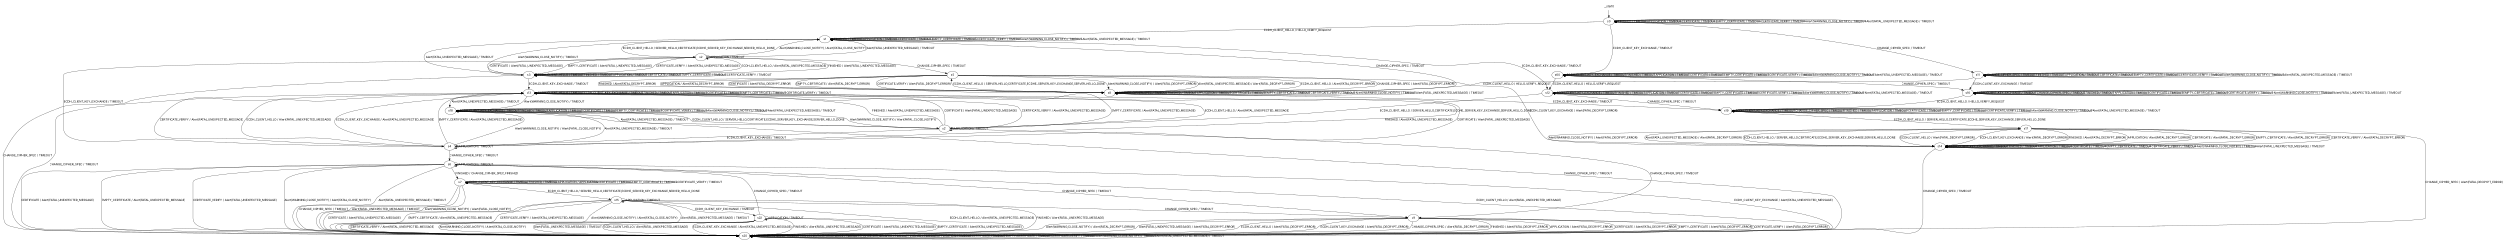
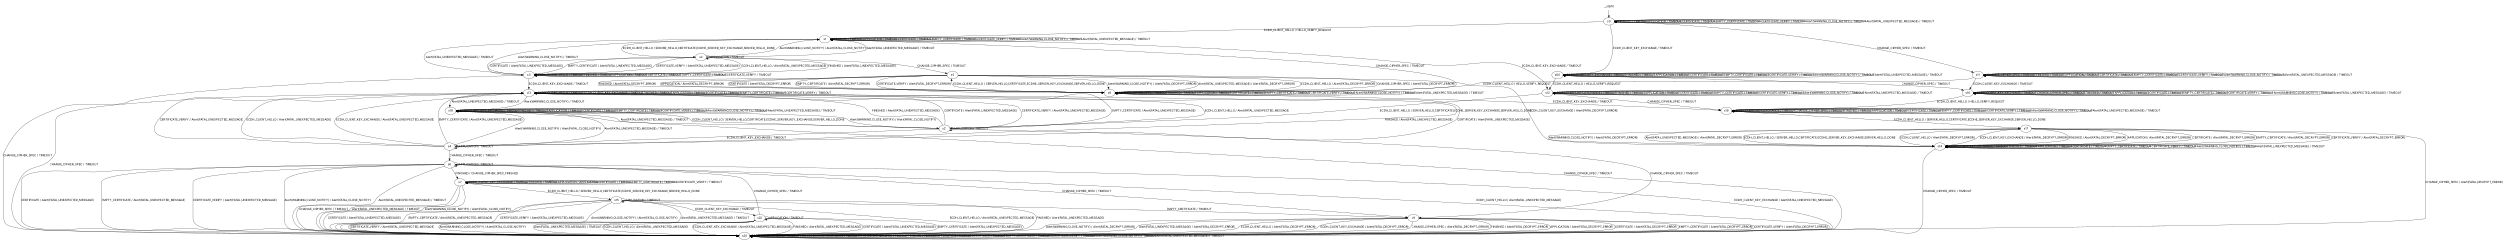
  digraph {
    fontname=Inter
    node [fontname=Inter]
    edge [fontname=Inter]
    n1 [label=s0]
    n2 [label=s1]
    n3 [label=s60]
    n4 [label=s11]
    n5 [label=s2]
    n6 [label=s8]
    n7 [label=s12]
    n8 [label=s16]
    n9 [label=s3]
    n10 [label=s4]
    n11 [label=s5]
    n12 [label=s19]
    n13 [label=s21]
    n14 [label=s13]
    n15 [label=s20]
    n16 [label=s6]
    n17 [label=s18]
    n18 [label=s14]
    n19 [label=s17]
    n20 [label=s9]
    n21 [label=s7]
    n22 [label=s15]
    n23 [label=s22]
    __start0 [shape=none]
    n1 -> n1 [label="FINISHED / TIMEOUT"]
    n1 -> n1 [label="APPLICATION / TIMEOUT"]
    n1 -> n1 [label="CERTIFICATE / TIMEOUT"]
    n1 -> n1 [label="EMPTY_CERTIFICATE / TIMEOUT"]
    n1 -> n1 [label="CERTIFICATE_VERIFY / TIMEOUT"]
    n1 -> n1 [label="Alert(WARNING,CLOSE_NOTIFY) / TIMEOUT"]
    n1 -> n1 [label="Alert(FATAL,UNEXPECTED_MESSAGE) / TIMEOUT"]
    n1 -> n2 [label="ECDH_CLIENT_HELLO / HELLO_VERIFY_REQUEST"]
    n1 -> n3 [label="ECDH_CLIENT_KEY_EXCHANGE / TIMEOUT"]
    n1 -> n4 [label="CHANGE_CIPHER_SPEC / TIMEOUT"]
    n2 -> n2 [label="FINISHED / TIMEOUT"]
    n2 -> n2 [label="APPLICATION / TIMEOUT"]
    n2 -> n2 [label="CERTIFICATE / TIMEOUT"]
    n2 -> n2 [label="EMPTY_CERTIFICATE / TIMEOUT"]
    n2 -> n2 [label="CERTIFICATE_VERIFY / TIMEOUT"]
    n2 -> n2 [label="Alert(WARNING,CLOSE_NOTIFY) / TIMEOUT"]
    n2 -> n2 [label="Alert(FATAL,UNEXPECTED_MESSAGE) / TIMEOUT"]
    n2 -> n5 [label="ECDH_CLIENT_HELLO / SERVER_HELLO,CERTIFICATE,ECDHE_SERVER_KEY_EXCHANGE,SERVER_HELLO_DONE"]
    n2 -> n6 [label="CHANGE_CIPHER_SPEC / TIMEOUT"]
    n2 -> n7 [label="ECDH_CLIENT_KEY_EXCHANGE / TIMEOUT"]
    n3 -> n3 [label="ECDH_CLIENT_KEY_EXCHANGE / TIMEOUT"]
    n3 -> n3 [label="FINISHED / TIMEOUT"]
    n3 -> n3 [label="APPLICATION / TIMEOUT"]
    n3 -> n3 [label="CERTIFICATE / TIMEOUT"]
    n3 -> n3 [label="EMPTY_CERTIFICATE / TIMEOUT"]
    n3 -> n3 [label="CERTIFICATE_VERIFY / TIMEOUT"]
    n3 -> n3 [label="Alert(WARNING,CLOSE_NOTIFY) / TIMEOUT"]
    n3 -> n3 [label="Alert(FATAL,UNEXPECTED_MESSAGE) / TIMEOUT"]
    n3 -> n7 [label="ECDH_CLIENT_HELLO / HELLO_VERIFY_REQUEST"]
    n3 -> n8 [label="CHANGE_CIPHER_SPEC / TIMEOUT"]
    n4 -> n4 [label="CHANGE_CIPHER_SPEC / TIMEOUT"]
    n4 -> n4 [label="FINISHED / TIMEOUT"]
    n4 -> n4 [label="APPLICATION / TIMEOUT"]
    n4 -> n4 [label="CERTIFICATE / TIMEOUT"]
    n4 -> n4 [label="EMPTY_CERTIFICATE / TIMEOUT"]
    n4 -> n4 [label="CERTIFICATE_VERIFY / TIMEOUT"]
    n4 -> n4 [label="Alert(WARNING,CLOSE_NOTIFY) / TIMEOUT"]
    n4 -> n4 [label="Alert(FATAL,UNEXPECTED_MESSAGE) / TIMEOUT"]
    n4 -> n6 [label="ECDH_CLIENT_HELLO / HELLO_VERIFY_REQUEST"]
    n4 -> n8 [label="ECDH_CLIENT_KEY_EXCHANGE / TIMEOUT"]
    n5 -> n2 [label="Alert(WARNING,CLOSE_NOTIFY) / Alert(FATAL,CLOSE_NOTIFY)"]
    n5 -> n2 [label="Alert(FATAL,UNEXPECTED_MESSAGE) / TIMEOUT"]
    n5 -> n5 [label="APPLICATION / TIMEOUT"]
    n5 -> n9 [label="ECDH_CLIENT_HELLO / Alert(FATAL,UNEXPECTED_MESSAGE)"]
    n5 -> n9 [label="FINISHED / Alert(FATAL,UNEXPECTED_MESSAGE)"]
    n5 -> n9 [label="CERTIFICATE / Alert(FATAL,UNEXPECTED_MESSAGE)"]
    n5 -> n9 [label="EMPTY_CERTIFICATE / Alert(FATAL,UNEXPECTED_MESSAGE)"]
    n5 -> n9 [label="CERTIFICATE_VERIFY / Alert(FATAL,UNEXPECTED_MESSAGE)"]
-   n5 -> n10 [label="ECDH_CLIENT_KEY_EXCHANGE / TIMEOUT"]
    n5 -> n11 [label="CHANGE_CIPHER_SPEC / TIMEOUT"]
    n6 -> n6 [label="CHANGE_CIPHER_SPEC / TIMEOUT"]
    n6 -> n6 [label="FINISHED / TIMEOUT"]
    n6 -> n6 [label="APPLICATION / TIMEOUT"]
    n6 -> n6 [label="CERTIFICATE / TIMEOUT"]
    n6 -> n6 [label="EMPTY_CERTIFICATE / TIMEOUT"]
    n6 -> n6 [label="CERTIFICATE_VERIFY / TIMEOUT"]
    n6 -> n6 [label="Alert(WARNING,CLOSE_NOTIFY) / TIMEOUT"]
    n6 -> n6 [label="Alert(FATAL,UNEXPECTED_MESSAGE) / TIMEOUT"]
    n6 -> n11 [label="ECDH_CLIENT_HELLO / SERVER_HELLO,CERTIFICATE,ECDHE_SERVER_KEY_EXCHANGE,SERVER_HELLO_DONE"]
    n6 -> n12 [label="ECDH_CLIENT_KEY_EXCHANGE / TIMEOUT"]
    n7 -> n7 [label="ECDH_CLIENT_KEY_EXCHANGE / TIMEOUT"]
    n7 -> n7 [label="FINISHED / TIMEOUT"]
    n7 -> n7 [label="APPLICATION / TIMEOUT"]
    n7 -> n7 [label="CERTIFICATE / TIMEOUT"]
    n7 -> n7 [label="EMPTY_CERTIFICATE / TIMEOUT"]
    n7 -> n7 [label="CERTIFICATE_VERIFY / TIMEOUT"]
    n7 -> n7 [label="Alert(WARNING,CLOSE_NOTIFY) / TIMEOUT"]
    n7 -> n7 [label="Alert(FATAL,UNEXPECTED_MESSAGE) / TIMEOUT"]
    n7 -> n12 [label="CHANGE_CIPHER_SPEC / TIMEOUT"]
    n7 -> n13 [label="ECDH_CLIENT_HELLO / SERVER_HELLO,CERTIFICATE,ECDHE_SERVER_KEY_EXCHANGE,SERVER_HELLO_DONE"]
    n8 -> n8 [label="ECDH_CLIENT_KEY_EXCHANGE / TIMEOUT"]
    n8 -> n8 [label="CHANGE_CIPHER_SPEC / TIMEOUT"]
    n8 -> n8 [label="FINISHED / TIMEOUT"]
    n8 -> n8 [label="APPLICATION / TIMEOUT"]
    n8 -> n8 [label="CERTIFICATE / TIMEOUT"]
    n8 -> n8 [label="EMPTY_CERTIFICATE / TIMEOUT"]
    n8 -> n8 [label="CERTIFICATE_VERIFY / TIMEOUT"]
    n8 -> n8 [label="Alert(WARNING,CLOSE_NOTIFY) / TIMEOUT"]
    n8 -> n8 [label="Alert(FATAL,UNEXPECTED_MESSAGE) / TIMEOUT"]
    n8 -> n12 [label="ECDH_CLIENT_HELLO / HELLO_VERIFY_REQUEST"]
    n9 -> n2 [label="Alert(WARNING,CLOSE_NOTIFY) / TIMEOUT"]
    n9 -> n2 [label="Alert(FATAL,UNEXPECTED_MESSAGE) / TIMEOUT"]
    n9 -> n9 [label="ECDH_CLIENT_HELLO / TIMEOUT"]
    n9 -> n9 [label="FINISHED / TIMEOUT"]
    n9 -> n9 [label="APPLICATION / TIMEOUT"]
    n9 -> n9 [label="CERTIFICATE / TIMEOUT"]
    n9 -> n9 [label="EMPTY_CERTIFICATE / TIMEOUT"]
    n9 -> n9 [label="CERTIFICATE_VERIFY / TIMEOUT"]
    n9 -> n14 [label="ECDH_CLIENT_KEY_EXCHANGE / TIMEOUT"]
    n9 -> n15 [label="CHANGE_CIPHER_SPEC / TIMEOUT"]
    n10 -> n10 [label="APPLICATION / TIMEOUT"]
    n10 -> n14 [label="ECDH_CLIENT_HELLO / Alert(FATAL,UNEXPECTED_MESSAGE)"]
    n10 -> n14 [label="ECDH_CLIENT_KEY_EXCHANGE / Alert(FATAL,UNEXPECTED_MESSAGE)"]
    n10 -> n14 [label="FINISHED / Alert(FATAL,UNEXPECTED_MESSAGE)"]
    n10 -> n14 [label="CERTIFICATE / Alert(FATAL,UNEXPECTED_MESSAGE)"]
    n10 -> n14 [label="EMPTY_CERTIFICATE / Alert(FATAL,UNEXPECTED_MESSAGE)"]
    n10 -> n14 [label="CERTIFICATE_VERIFY / Alert(FATAL,UNEXPECTED_MESSAGE)"]
    n10 -> n16 [label="CHANGE_CIPHER_SPEC / TIMEOUT"]
    n10 -> n17 [label="Alert(WARNING,CLOSE_NOTIFY) / Alert(FATAL,CLOSE_NOTIFY)"]
    n10 -> n17 [label="Alert(FATAL,UNEXPECTED_MESSAGE) / TIMEOUT"]
    n11 -> n6 [label="ECDH_CLIENT_HELLO / Alert(FATAL,DECRYPT_ERROR)"]
    n11 -> n6 [label="CHANGE_CIPHER_SPEC / Alert(FATAL,DECRYPT_ERROR)"]
    n11 -> n6 [label="FINISHED / Alert(FATAL,DECRYPT_ERROR)"]
    n11 -> n6 [label="APPLICATION / Alert(FATAL,DECRYPT_ERROR)"]
    n11 -> n6 [label="CERTIFICATE / Alert(FATAL,DECRYPT_ERROR)"]
    n11 -> n6 [label="EMPTY_CERTIFICATE / Alert(FATAL,DECRYPT_ERROR)"]
    n11 -> n6 [label="CERTIFICATE_VERIFY / Alert(FATAL,DECRYPT_ERROR)"]
    n11 -> n6 [label="Alert(WARNING,CLOSE_NOTIFY) / Alert(FATAL,DECRYPT_ERROR)"]
    n11 -> n6 [label="Alert(FATAL,UNEXPECTED_MESSAGE) / Alert(FATAL,DECRYPT_ERROR)"]
    n11 -> n18 [label="ECDH_CLIENT_KEY_EXCHANGE / Alert(FATAL,DECRYPT_ERROR)"]
    n12 -> n12 [label="ECDH_CLIENT_KEY_EXCHANGE / TIMEOUT"]
    n12 -> n12 [label="CHANGE_CIPHER_SPEC / TIMEOUT"]
    n12 -> n12 [label="FINISHED / TIMEOUT"]
    n12 -> n12 [label="APPLICATION / TIMEOUT"]
    n12 -> n12 [label="CERTIFICATE / TIMEOUT"]
    n12 -> n12 [label="EMPTY_CERTIFICATE / TIMEOUT"]
    n12 -> n12 [label="CERTIFICATE_VERIFY / TIMEOUT"]
    n12 -> n12 [label="Alert(WARNING,CLOSE_NOTIFY) / TIMEOUT"]
    n12 -> n12 [label="Alert(FATAL,UNEXPECTED_MESSAGE) / TIMEOUT"]
    n12 -> n19 [label="ECDH_CLIENT_HELLO / SERVER_HELLO,CERTIFICATE,ECDHE_SERVER_KEY_EXCHANGE,SERVER_HELLO_DONE"]
    n13 -> n10 [label="ECDH_CLIENT_KEY_EXCHANGE / TIMEOUT"]
    n13 -> n13 [label="APPLICATION / TIMEOUT"]
    n13 -> n14 [label="ECDH_CLIENT_HELLO / Alert(FATAL,UNEXPECTED_MESSAGE)"]
    n13 -> n14 [label="FINISHED / Alert(FATAL,UNEXPECTED_MESSAGE)"]
    n13 -> n14 [label="CERTIFICATE / Alert(FATAL,UNEXPECTED_MESSAGE)"]
    n13 -> n14 [label="EMPTY_CERTIFICATE / Alert(FATAL,UNEXPECTED_MESSAGE)"]
    n13 -> n14 [label="CERTIFICATE_VERIFY / Alert(FATAL,UNEXPECTED_MESSAGE)"]
    n13 -> n17 [label="Alert(WARNING,CLOSE_NOTIFY) / Alert(FATAL,CLOSE_NOTIFY)"]
    n13 -> n17 [label="Alert(FATAL,UNEXPECTED_MESSAGE) / TIMEOUT"]
    n13 -> n20 [label="CHANGE_CIPHER_SPEC / TIMEOUT"]
    n14 -> n14 [label="ECDH_CLIENT_HELLO / TIMEOUT"]
    n14 -> n14 [label="ECDH_CLIENT_KEY_EXCHANGE / TIMEOUT"]
    n14 -> n14 [label="FINISHED / TIMEOUT"]
    n14 -> n14 [label="APPLICATION / TIMEOUT"]
    n14 -> n14 [label="CERTIFICATE / TIMEOUT"]
    n14 -> n14 [label="EMPTY_CERTIFICATE / TIMEOUT"]
    n14 -> n14 [label="CERTIFICATE_VERIFY / TIMEOUT"]
    n14 -> n15 [label="CHANGE_CIPHER_SPEC / TIMEOUT"]
    n14 -> n17 [label="Alert(WARNING,CLOSE_NOTIFY) / TIMEOUT"]
    n14 -> n17 [label="Alert(FATAL,UNEXPECTED_MESSAGE) / TIMEOUT"]
    n15 -> n15 [label="ECDH_CLIENT_HELLO / TIMEOUT"]
    n15 -> n15 [label="ECDH_CLIENT_KEY_EXCHANGE / TIMEOUT"]
    n15 -> n15 [label="CHANGE_CIPHER_SPEC / TIMEOUT"]
    n15 -> n15 [label="FINISHED / TIMEOUT"]
    n15 -> n15 [label="APPLICATION / TIMEOUT"]
    n15 -> n15 [label="CERTIFICATE / TIMEOUT"]
    n15 -> n15 [label="EMPTY_CERTIFICATE / TIMEOUT"]
    n15 -> n15 [label="CERTIFICATE_VERIFY / TIMEOUT"]
    n15 -> n15 [label="Alert(WARNING,CLOSE_NOTIFY) / TIMEOUT"]
    n15 -> n15 [label="Alert(FATAL,UNEXPECTED_MESSAGE) / TIMEOUT"]
    n16 -> n15 [label="ECDH_CLIENT_HELLO / Alert(FATAL,UNEXPECTED_MESSAGE)"]
    n16 -> n15 [label="ECDH_CLIENT_KEY_EXCHANGE / Alert(FATAL,UNEXPECTED_MESSAGE)"]
    n16 -> n15 [label="CERTIFICATE / Alert(FATAL,UNEXPECTED_MESSAGE)"]
    n16 -> n15 [label="EMPTY_CERTIFICATE / Alert(FATAL,UNEXPECTED_MESSAGE)"]
    n16 -> n15 [label="CERTIFICATE_VERIFY / Alert(FATAL,UNEXPECTED_MESSAGE)"]
    n16 -> n15 [label="Alert(WARNING,CLOSE_NOTIFY) / Alert(FATAL,CLOSE_NOTIFY)"]
    n16 -> n15 [label="Alert(FATAL,UNEXPECTED_MESSAGE) / TIMEOUT"]
    n16 -> n16 [label="APPLICATION / TIMEOUT"]
    n16 -> n20 [label="CHANGE_CIPHER_SPEC / TIMEOUT"]
    n16 -> n21 [label="FINISHED / CHANGE_CIPHER_SPEC,FINISHED"]
    n17 -> n13 [label="ECDH_CLIENT_HELLO / SERVER_HELLO,CERTIFICATE,ECDHE_SERVER_KEY_EXCHANGE,SERVER_HELLO_DONE"]
    n17 -> n15 [label="CHANGE_CIPHER_SPEC / TIMEOUT"]
    n17 -> n17 [label="ECDH_CLIENT_KEY_EXCHANGE / TIMEOUT"]
    n17 -> n17 [label="FINISHED / TIMEOUT"]
    n17 -> n17 [label="APPLICATION / TIMEOUT"]
    n17 -> n17 [label="CERTIFICATE / TIMEOUT"]
    n17 -> n17 [label="EMPTY_CERTIFICATE / TIMEOUT"]
    n17 -> n17 [label="CERTIFICATE_VERIFY / TIMEOUT"]
    n17 -> n17 [label="Alert(WARNING,CLOSE_NOTIFY) / TIMEOUT"]
    n17 -> n17 [label="Alert(FATAL,UNEXPECTED_MESSAGE) / TIMEOUT"]
    n18 -> n15 [label="CHANGE_CIPHER_SPEC / TIMEOUT"]
    n18 -> n18 [label="ECDH_CLIENT_KEY_EXCHANGE / TIMEOUT"]
    n18 -> n18 [label="FINISHED / TIMEOUT"]
    n18 -> n18 [label="APPLICATION / TIMEOUT"]
    n18 -> n18 [label="CERTIFICATE / TIMEOUT"]
    n18 -> n18 [label="EMPTY_CERTIFICATE / TIMEOUT"]
    n18 -> n18 [label="CERTIFICATE_VERIFY / TIMEOUT"]
    n18 -> n18 [label="Alert(WARNING,CLOSE_NOTIFY) / TIMEOUT"]
    n18 -> n18 [label="Alert(FATAL,UNEXPECTED_MESSAGE) / TIMEOUT"]
    n18 -> n19 [label="ECDH_CLIENT_HELLO / SERVER_HELLO,CERTIFICATE,ECDHE_SERVER_KEY_EXCHANGE,SERVER_HELLO_DONE"]
    n19 -> n15 [label="CHANGE_CIPHER_SPEC / Alert(FATAL,DECRYPT_ERROR)"]
    n19 -> n18 [label="ECDH_CLIENT_HELLO / Alert(FATAL,DECRYPT_ERROR)"]
    n19 -> n18 [label="ECDH_CLIENT_KEY_EXCHANGE / Alert(FATAL,DECRYPT_ERROR)"]
    n19 -> n18 [label="FINISHED / Alert(FATAL,DECRYPT_ERROR)"]
    n19 -> n18 [label="APPLICATION / Alert(FATAL,DECRYPT_ERROR)"]
    n19 -> n18 [label="CERTIFICATE / Alert(FATAL,DECRYPT_ERROR)"]
    n19 -> n18 [label="EMPTY_CERTIFICATE / Alert(FATAL,DECRYPT_ERROR)"]
    n19 -> n18 [label="CERTIFICATE_VERIFY / Alert(FATAL,DECRYPT_ERROR)"]
    n19 -> n18 [label="Alert(WARNING,CLOSE_NOTIFY) / Alert(FATAL,DECRYPT_ERROR)"]
    n19 -> n18 [label="Alert(FATAL,UNEXPECTED_MESSAGE) / Alert(FATAL,DECRYPT_ERROR)"]
    n20 -> n15 [label="ECDH_CLIENT_HELLO / Alert(FATAL,DECRYPT_ERROR)"]
    n20 -> n15 [label="ECDH_CLIENT_KEY_EXCHANGE / Alert(FATAL,DECRYPT_ERROR)"]
    n20 -> n15 [label="CHANGE_CIPHER_SPEC / Alert(FATAL,DECRYPT_ERROR)"]
    n20 -> n15 [label="FINISHED / Alert(FATAL,DECRYPT_ERROR)"]
    n20 -> n15 [label="APPLICATION / Alert(FATAL,DECRYPT_ERROR)"]
    n20 -> n15 [label="CERTIFICATE / Alert(FATAL,DECRYPT_ERROR)"]
    n20 -> n15 [label="EMPTY_CERTIFICATE / Alert(FATAL,DECRYPT_ERROR)"]
    n20 -> n15 [label="CERTIFICATE_VERIFY / Alert(FATAL,DECRYPT_ERROR)"]
    n20 -> n15 [label="Alert(WARNING,CLOSE_NOTIFY) / Alert(FATAL,DECRYPT_ERROR)"]
    n20 -> n15 [label="Alert(FATAL,UNEXPECTED_MESSAGE) / Alert(FATAL,DECRYPT_ERROR)"]
    n21 -> n15 [label="CHANGE_CIPHER_SPEC / TIMEOUT"]
    n21 -> n15 [label="Alert(WARNING,CLOSE_NOTIFY) / Alert(FATAL,CLOSE_NOTIFY)"]
    n21 -> n15 [label="Alert(FATAL,UNEXPECTED_MESSAGE) / TIMEOUT"]
    n21 -> n21 [label="ECDH_CLIENT_KEY_EXCHANGE / TIMEOUT"]
    n21 -> n21 [label="FINISHED / TIMEOUT"]
    n21 -> n21 [label="APPLICATION / APPLICATION"]
    n21 -> n21 [label="CERTIFICATE / TIMEOUT"]
    n21 -> n21 [label="EMPTY_CERTIFICATE / TIMEOUT"]
    n21 -> n21 [label="CERTIFICATE_VERIFY / TIMEOUT"]
    n21 -> n22 [label="ECDH_CLIENT_HELLO / SERVER_HELLO,CERTIFICATE,ECDHE_SERVER_KEY_EXCHANGE,SERVER_HELLO_DONE"]
    n22 -> n15 [label="ECDH_CLIENT_HELLO / Alert(FATAL,UNEXPECTED_MESSAGE)"]
    n22 -> n15 [label="FINISHED / Alert(FATAL,UNEXPECTED_MESSAGE)"]
    n22 -> n15 [label="CERTIFICATE / Alert(FATAL,UNEXPECTED_MESSAGE)"]
    n22 -> n15 [label="EMPTY_CERTIFICATE / Alert(FATAL,UNEXPECTED_MESSAGE)"]
    n22 -> n15 [label="CERTIFICATE_VERIFY / Alert(FATAL,UNEXPECTED_MESSAGE)"]
    n22 -> n15 [label="Alert(WARNING,CLOSE_NOTIFY) / Alert(FATAL,CLOSE_NOTIFY)"]
    n22 -> n15 [label="Alert(FATAL,UNEXPECTED_MESSAGE) / TIMEOUT"]
-   n22 -> n20 [label="CHANGE_CIPHER_SPEC / TIMEOUT"]
+   n22 -> n20 [label="EMPTY_CERTIFICATE / TIMEOUT"]
    n22 -> n22 [label="APPLICATION / TIMEOUT"]
    n22 -> n23 [label="ECDH_CLIENT_KEY_EXCHANGE / TIMEOUT"]
    n23 -> n15 [label="ECDH_CLIENT_HELLO / Alert(FATAL,UNEXPECTED_MESSAGE)"]
    n23 -> n15 [label="ECDH_CLIENT_KEY_EXCHANGE / Alert(FATAL,UNEXPECTED_MESSAGE)"]
    n23 -> n15 [label="FINISHED / Alert(FATAL,UNEXPECTED_MESSAGE)"]
    n23 -> n15 [label="CERTIFICATE / Alert(FATAL,UNEXPECTED_MESSAGE)"]
    n23 -> n15 [label="EMPTY_CERTIFICATE / Alert(FATAL,UNEXPECTED_MESSAGE)"]
    n23 -> n15 [label="CERTIFICATE_VERIFY / Alert(FATAL,UNEXPECTED_MESSAGE)"]
    n23 -> n15 [label="Alert(WARNING,CLOSE_NOTIFY) / Alert(FATAL,CLOSE_NOTIFY)"]
    n23 -> n15 [label="Alert(FATAL,UNEXPECTED_MESSAGE) / TIMEOUT"]
    n23 -> n16 [label="CHANGE_CIPHER_SPEC / TIMEOUT"]
    n23 -> n23 [label="APPLICATION / TIMEOUT"]
    __start0 -> n1
  }
